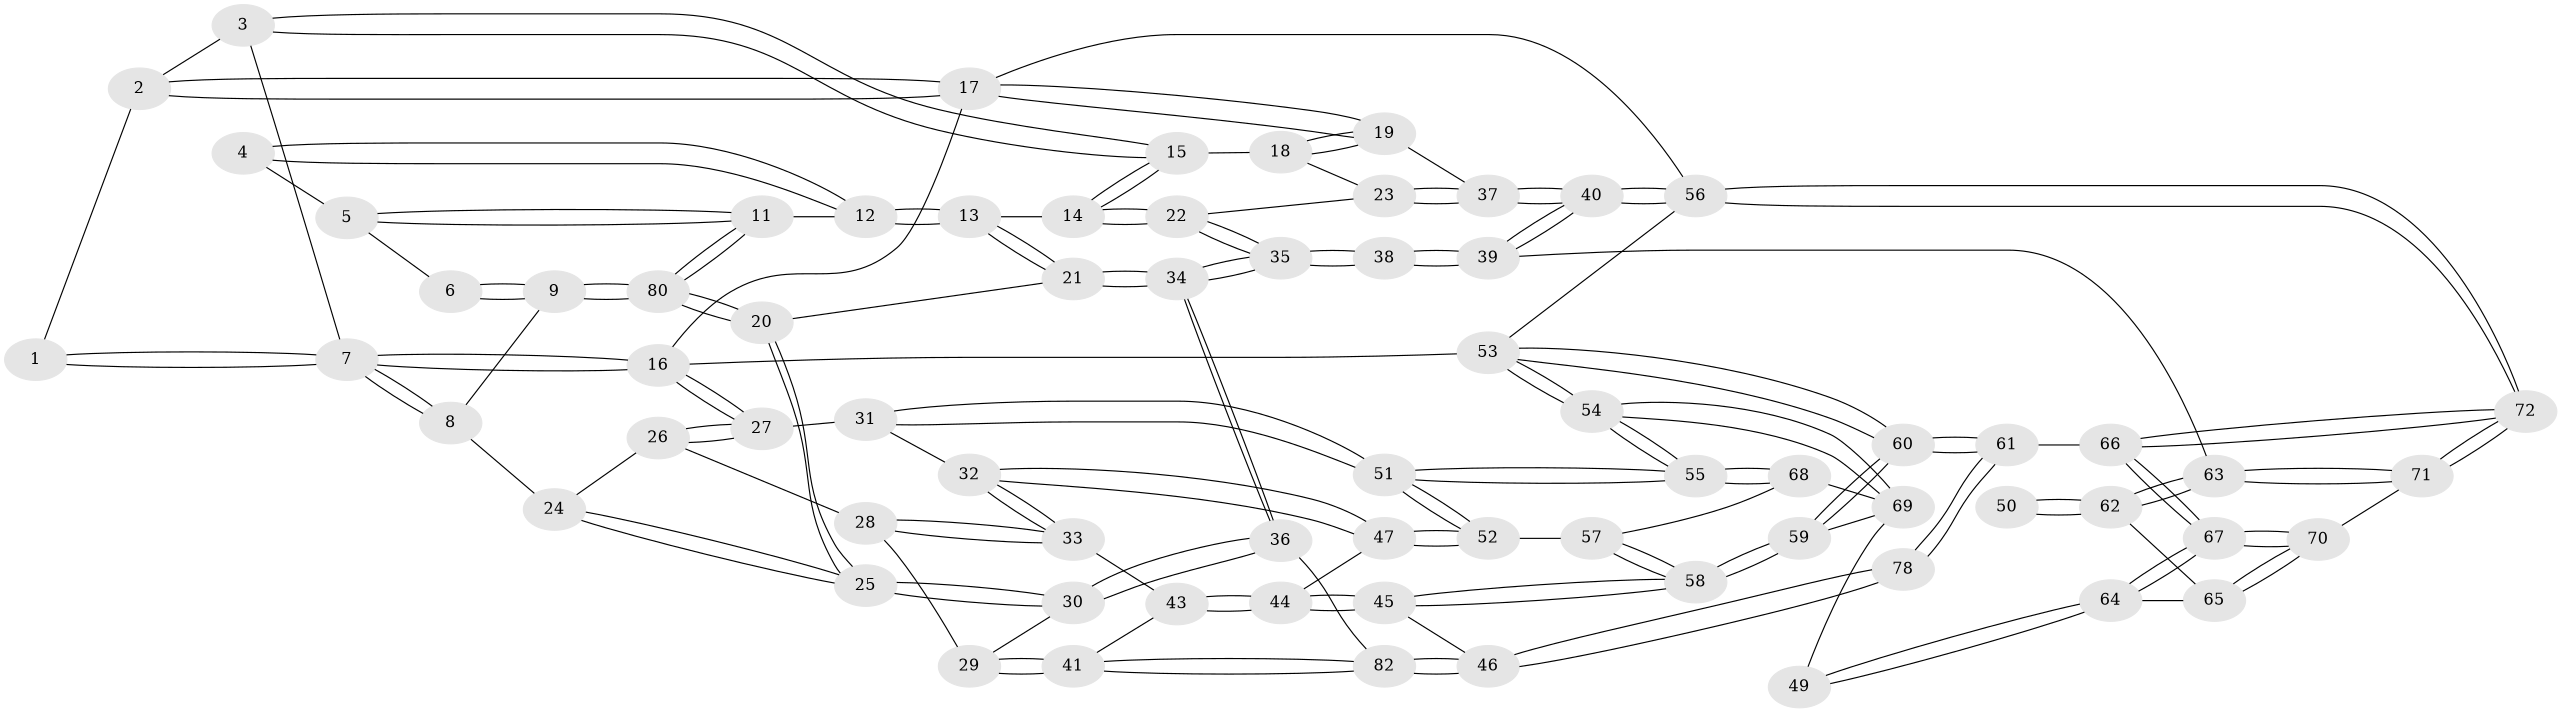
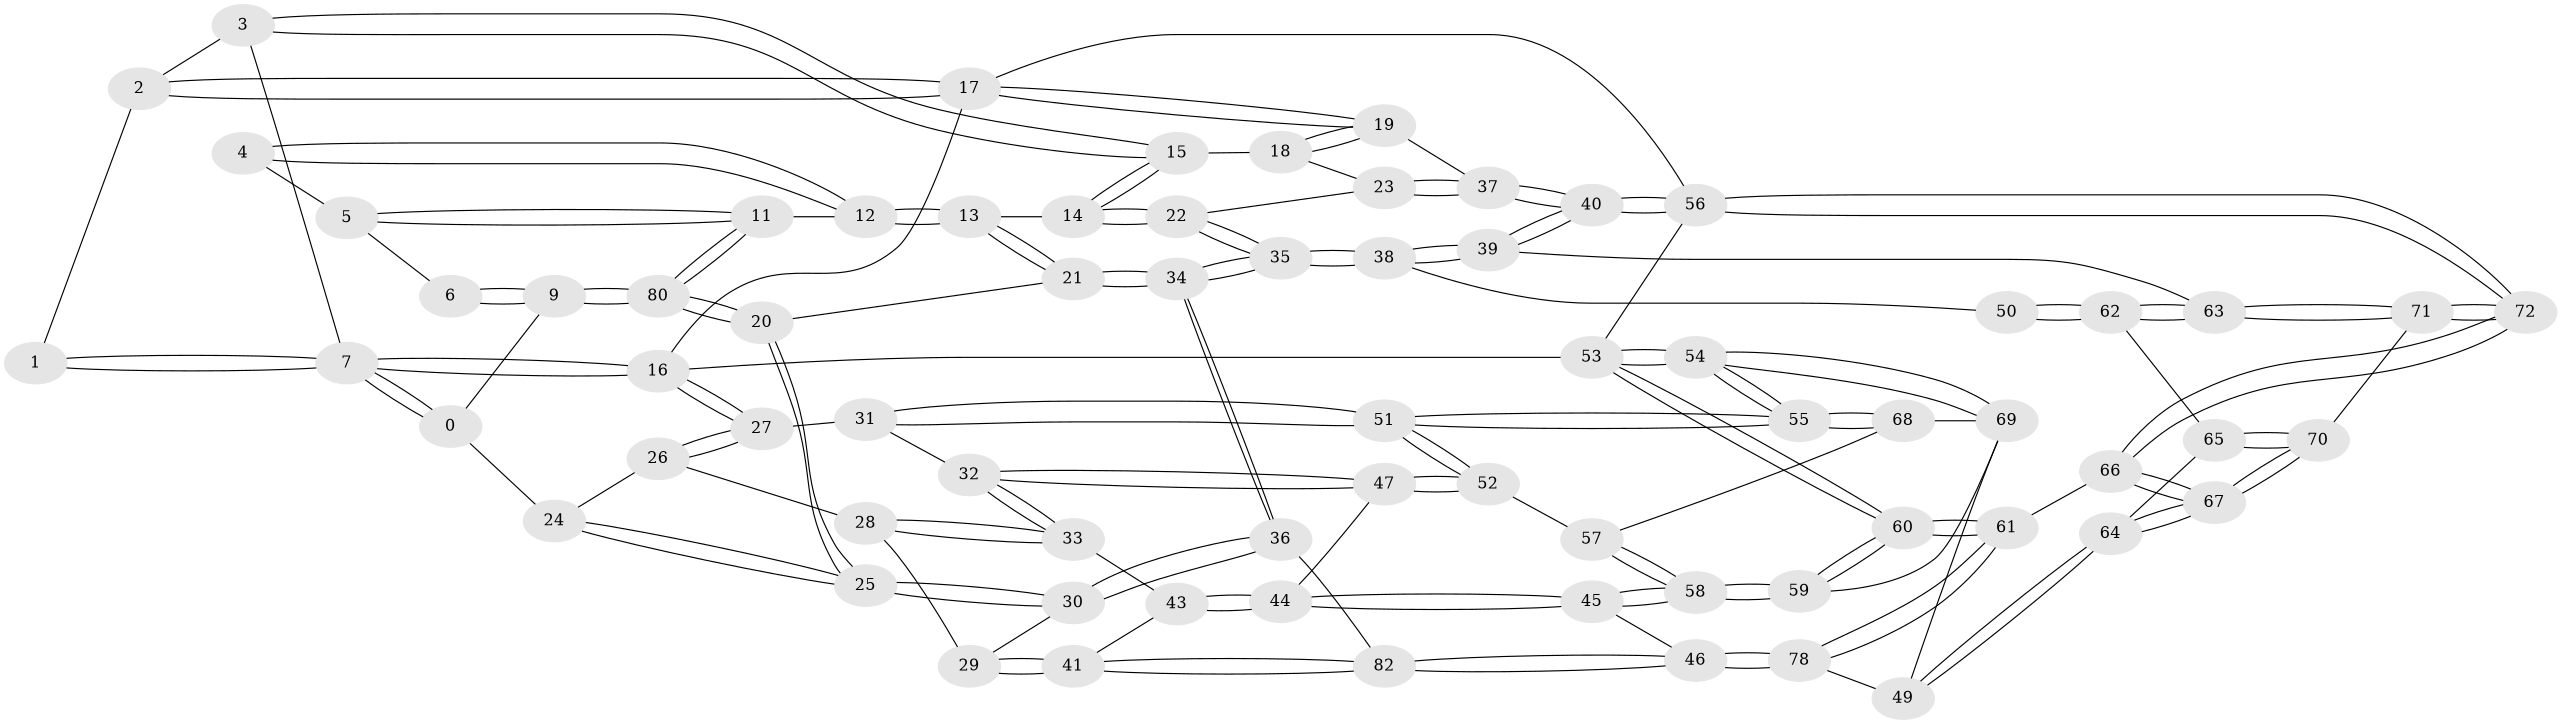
  graph {
    rankdir=LR
    node [color=gray90 style=filled]
    1
    2
    7
    3
    17
-   8
+   8 [label=0]
    16
    15
    19
    56
    4
    5
    12
    18
    6
    11
    13
    9
    n19 [label=80]
    24
    27
    53
    25
    26
    20
    21
    14
    22
    34
    23
    35
    31
    54
    60
    37
    72
    40
    30
    36
    38
    28
    29
    33
    32
    51
    41
    43
    n48 [label=82]
    47
    52
    55
    44
    39
    50
    46
    63
    62
    71
    n59 [label=78]
    45
    58
    59
    49
    61
    57
    64
    69
    66
    65
    67
    68
    70
    1 -- 2
    1 -- 7
    1 -- 7
    2 -- 3
    2 -- 17
    2 -- 17
    7 -- 8
    7 -- 8
    7 -- 16
    7 -- 16
    3 -- 7
    3 -- 15
    3 -- 15
    17 -- 19
    17 -- 19
    17 -- 56
    8 -- 9
    8 -- 24
    16 -- 17
    16 -- 27
    16 -- 27
    16 -- 53
    15 -- 18
    19 -- 37
    56 -- 72
    56 -- 72
    4 -- 5
    4 -- 12
    4 -- 12
    5 -- 6
    5 -- 11
    5 -- 11
    12 -- 13
    12 -- 13
    18 -- 19
    18 -- 19
    18 -- 23
    6 -- 9
    6 -- 9
    11 -- 12
    13 -- 21
    13 -- 21
    13 -- 14
    9 -- n19
    9 -- n19
    n19 -- 11
    n19 -- 11
    n19 -- 20
    n19 -- 20
    24 -- 25
    24 -- 25
    24 -- 26
    27 -- 31
    53 -- 56
    53 -- 54
    53 -- 54
    53 -- 60
    53 -- 60
    25 -- 30
    25 -- 30
    26 -- 27
    26 -- 27
    26 -- 28
    20 -- 25
    20 -- 25
    20 -- 21
    21 -- 34
    21 -- 34
    14 -- 15
    14 -- 15
    14 -- 22
    14 -- 22
    22 -- 23
    22 -- 35
    22 -- 35
    34 -- 35
    34 -- 35
    34 -- 36
    34 -- 36
    23 -- 37
    23 -- 37
    35 -- 38
    35 -- 38
    31 -- 32
    31 -- 51
    31 -- 51
    54 -- 55
    54 -- 55
    54 -- 69
    54 -- 69
    60 -- 61
    60 -- 61
    37 -- 40
    37 -- 40
    40 -- 56
    40 -- 56
    30 -- 36
    30 -- 36
    36 -- n48
    38 -- 39
    38 -- 39
+   38 -- 50
    28 -- 29
    28 -- 33
    28 -- 33
    29 -- 30
    29 -- 41
    29 -- 41
    33 -- 43
    32 -- 33
    32 -- 33
    32 -- 47
    32 -- 47
    51 -- 52
    51 -- 52
    51 -- 55
    51 -- 55
    41 -- 43
    41 -- n48
    41 -- n48
    43 -- 44
    43 -- 44
    n48 -- 46
    n48 -- 46
    47 -- 52
    47 -- 52
    52 -- 57
    55 -- 68
    55 -- 68
    44 -- 47
    44 -- 45
    44 -- 45
    39 -- 40
    39 -- 40
    39 -- 63
    50 -- 62
    50 -- 62
    46 -- n59
    46 -- n59
    63 -- 71
    63 -- 71
    62 -- 63
    62 -- 63
    62 -- 65
    71 -- 72
    71 -- 72
+   n59 -- 49
    n59 -- 61
    n59 -- 61
    45 -- 46
    45 -- 58
    45 -- 58
    58 -- 59
    58 -- 59
    59 -- 60
    59 -- 60
    59 -- 69
    49 -- 64
    49 -- 64
    49 -- 69
    61 -- 66
    57 -- 58
    57 -- 58
    57 -- 68
    64 -- 65
    64 -- 67
    64 -- 67
    66 -- 72
    66 -- 72
    66 -- 67
    66 -- 67
    65 -- 70
    65 -- 70
    67 -- 70
    67 -- 70
    68 -- 69
    70 -- 71
  }
